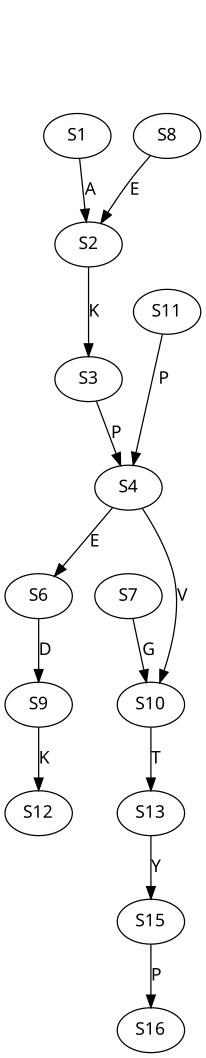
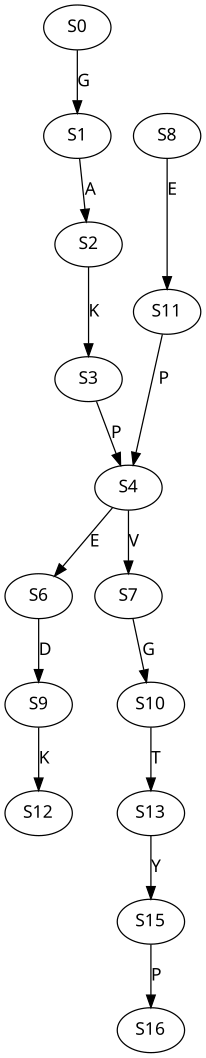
  strict digraph {
    fontname="Noto Sans"
    node [fontname="Noto Sans"]
    edge [fontname="Noto Sans"]
+   S0
    S1
    S2
    S3
    S4
    S6
    S7
    S9
    S10
    S8
    S11
    S12
    S13
    S15
    S16
+   S0 -> S1 [label=G]
    S1 -> S2 [label=A]
    S2 -> S3 [label=K]
    S3 -> S4 [label=P]
    S4 -> S6 [label=E]
-   S4 -> S10 [label=V]
+   S4 -> S7 [label=V]
    S6 -> S9 [label=D]
    S7 -> S10 [label=G]
    S9 -> S12 [label=K]
    S10 -> S13 [label=T]
-   S8 -> S2 [label=E]
+   S8 -> S11 [label=E]
    S11 -> S4 [label=P]
    S13 -> S15 [label=Y]
    S15 -> S16 [label=P]
  }
